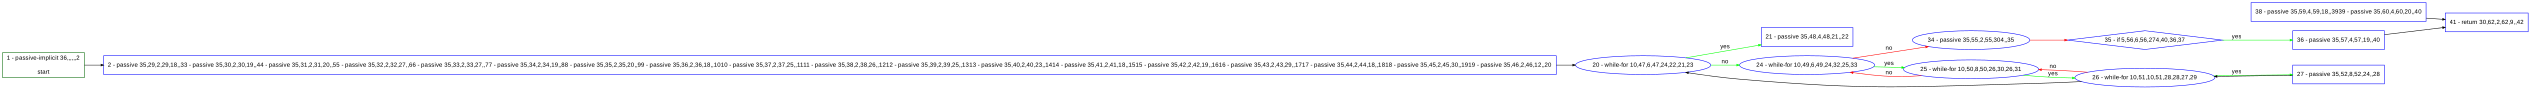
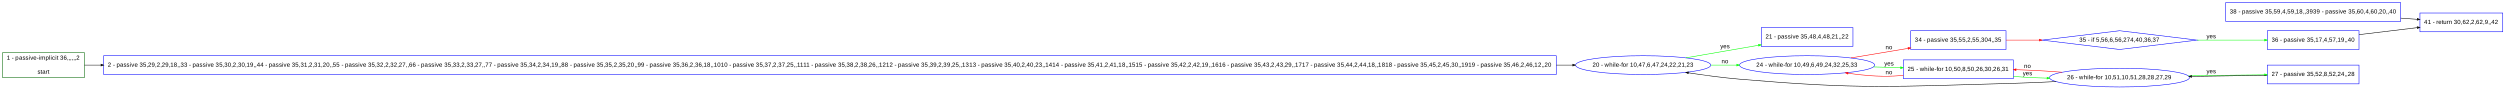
  digraph {
    bgcolor=white
    compound=true
    fillcolor="#FFFFCC"
    fontname=Arial
    fontsize=12
    pack=true
    packmode=clust
    rankdir=LR
    style="rounded,filled"
    node [color="#0000ff" compound=true fillcolor="#ffffff" fixedsize=false fontname=Arial fontsize=12 node_initialized=no shape=box style=filled]
    edge [arrowhead=normal arrowsize=0.5 arrowtail=none color="#000000" compound=true dir=forward fontcolor=black fontname=Arial fontsize=12]
    n1 [label="2 - passive 35,29,2,29,18,,33 - passive 35,30,2,30,19,,44 - passive 35,31,2,31,20,,55 - passive 35,32,2,32,27,,66 - passive 35,33,2,33,27,,77 - passive 35,34,2,34,19,,88 - passive 35,35,2,35,20,,99 - passive 35,36,2,36,18,,1010 - passive 35,37,2,37,25,,1111 - passive 35,38,2,38,26,,1212 - passive 35,39,2,39,25,,1313 - passive 35,40,2,40,23,,1414 - passive 35,41,2,41,18,,1515 - passive 35,42,2,42,19,,1616 - passive 35,43,2,43,29,,1717 - passive 35,44,2,44,18,,1818 - passive 35,45,2,45,30,,1919 - passive 35,46,2,46,12,,20"]
    n2 [label="20 - while-for 10,47,6,47,24,22,21,23" shape=oval]
    n3 [label="21 - passive 35,48,4,48,21,,22"]
    n4 [label="24 - while-for 10,49,6,49,24,32,25,33" shape=oval]
    n5 [color="#006400" label="1 - passive-implicit 36,,,,,,2\n\nstart"]
-   n6 [label="25 - while-for 10,50,8,50,26,30,26,31" shape=oval]
-   n7 [label="34 - passive 35,55,2,55,304,,35" shape=ellipse]
+   n6 [label="25 - while-for 10,50,8,50,26,30,26,31"]
+   n7 [label="34 - passive 35,55,2,55,304,,35"]
    n8 [label="26 - while-for 10,51,10,51,28,28,27,29" shape=oval]
    n9 [label="35 - if 5,56,6,56,274,40,36,37" shape=diamond]
    n10 [label="27 - passive 35,52,8,52,24,,28"]
-   n11 [label="36 - passive 35,57,4,57,19,,40"]
+   n11 [label="36 - passive 35,17,4,57,19,,40"]
    n12 [label="41 - return 30,62,2,62,9,,42"]
    n13 [label="38 - passive 35,59,4,59,18,,3939 - passive 35,60,4,60,20,,40"]
    n1 -> n2
    n2 -> n3 [color="#00ff00" label=yes]
    n2 -> n4 [color="#00ff00" label=no]
    n4 -> n6 [color="#00ff00" label=yes]
    n4 -> n7 [color="#ff0000" label=no]
    n5 -> n1
    n6 -> n4 [color="#ff0000" label=no]
    n6 -> n8 [color="#00ff00" label=yes]
    n7 -> n9 [color="#ff0000"]
    n8 -> n2
    n8 -> n6 [color="#ff0000" label=no]
    n8 -> n10 [color="#00ff00" label=yes]
    n9 -> n11 [color="#00ff00" label=yes]
    n10 -> n8
    n11 -> n12
    n13 -> n12
  }
